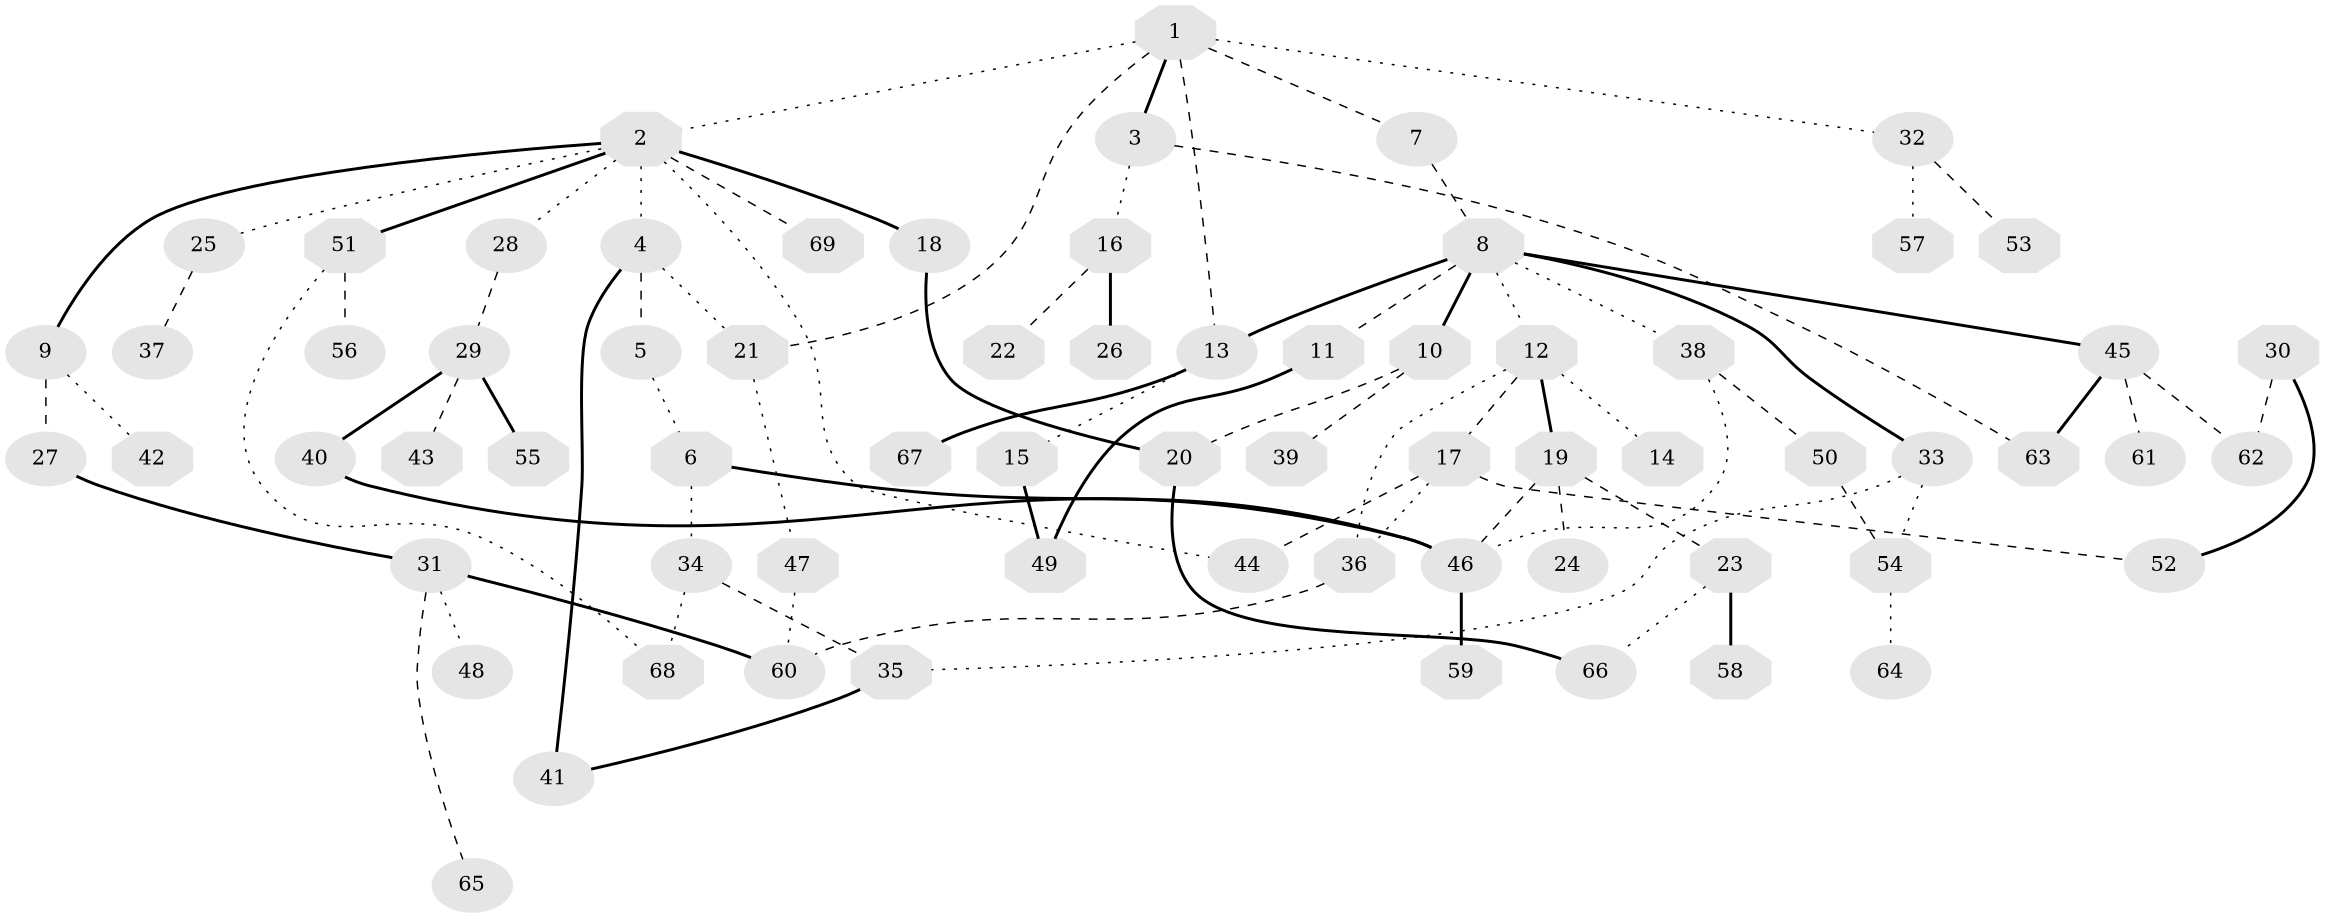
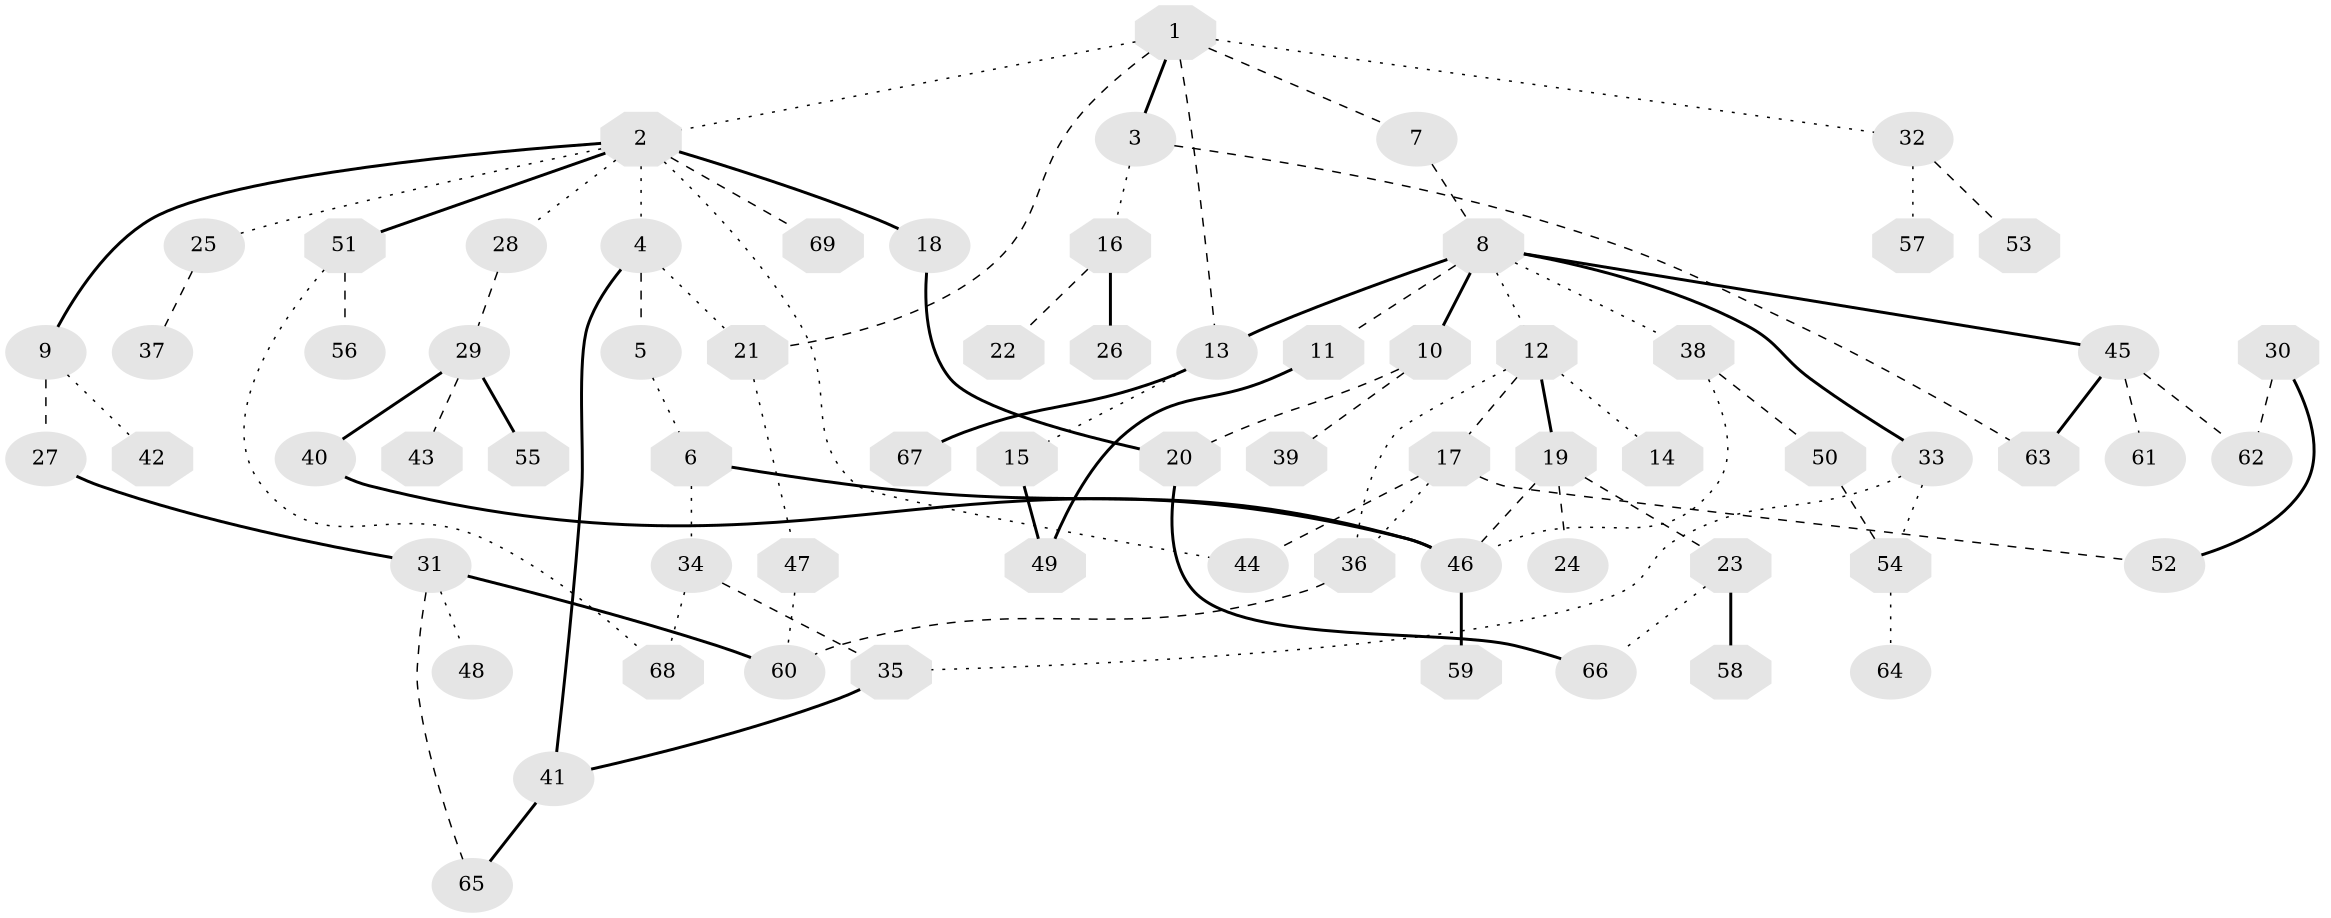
  graph {
    node [color=gray90 shape=octagon style=filled]
    edge [style=dashed]
    1
    2
    3 [shape=ellipse]
    7 [shape=ellipse]
    13 [shape=ellipse]
    21
    32 [shape=ellipse]
    4 [shape=ellipse]
    9 [shape=ellipse]
    18 [shape=ellipse]
    25 [shape=ellipse]
    28 [shape=ellipse]
    44 [shape=ellipse]
    51
    69
    16
    63
    8
    15
    67
    47
    53
    57
    5 [shape=ellipse]
    41 [shape=ellipse]
    27 [shape=ellipse]
    42
    20
    37 [shape=ellipse]
    29 [shape=ellipse]
    68
    56 [shape=ellipse]
    22
    26
    6
    65 [shape=ellipse]
    34 [shape=ellipse]
    46 [shape=ellipse]
    35
    59
    10
    11
    12
    33 [shape=ellipse]
    38
    45 [shape=ellipse]
    39
    49
    14
    17
    19
    36
    54
    50
    62 [shape=ellipse]
    61 [shape=ellipse]
    31 [shape=ellipse]
    66 [shape=ellipse]
    52 [shape=ellipse]
    23
    24 [shape=ellipse]
    60 [shape=ellipse]
    30
    58
    48 [shape=ellipse]
    40 [shape=ellipse]
    43
    55
    64 [shape=ellipse]
    1 -- 2 [style=dotted]
    1 -- 3 [style=bold]
    1 -- 7
    1 -- 13
    1 -- 21
    1 -- 32 [style=dotted]
    2 -- 4 [style=dotted]
    2 -- 9 [style=bold]
    2 -- 18 [style=bold]
    2 -- 25 [style=dotted]
    2 -- 28 [style=dotted]
    2 -- 44 [style=dotted]
    2 -- 51 [style=bold]
    2 -- 69
    3 -- 16 [style=dotted]
    3 -- 63
    7 -- 8
    13 -- 15 [style=dotted]
    13 -- 67 [style=bold]
    21 -- 47 [style=dotted]
    32 -- 53
    32 -- 57 [style=dotted]
    4 -- 21 [style=dotted]
    4 -- 5
    4 -- 41 [style=bold]
    9 -- 27
    9 -- 42 [style=dotted]
    18 -- 20 [style=bold]
    25 -- 37
    28 -- 29
    51 -- 68 [style=dotted]
    51 -- 56
    16 -- 22
    16 -- 26 [style=bold]
    8 -- 13 [style=bold]
    8 -- 10 [style=bold]
    8 -- 11
    8 -- 12 [style=dotted]
    8 -- 33 [style=bold]
    8 -- 38 [style=dotted]
    8 -- 45 [style=bold]
    15 -- 49 [style=bold]
    47 -- 60 [style=dotted]
    5 -- 6 [style=dotted]
+   41 -- 65 [style=bold]
    27 -- 31 [style=bold]
    20 -- 66 [style=bold]
    29 -- 40 [style=bold]
    29 -- 43
    29 -- 55 [style=bold]
    6 -- 34 [style=dotted]
    6 -- 46 [style=bold]
    34 -- 68 [style=dotted]
    34 -- 35
    46 -- 59 [style=bold]
    35 -- 41 [style=bold]
    10 -- 20
    10 -- 39
    11 -- 49 [style=bold]
    12 -- 14 [style=dotted]
    12 -- 17
    12 -- 19 [style=bold]
    12 -- 36 [style=dotted]
    33 -- 35 [style=dotted]
    33 -- 54 [style=dotted]
    38 -- 46 [style=dotted]
    38 -- 50
    45 -- 63 [style=bold]
    45 -- 62
    45 -- 61
    17 -- 44
    17 -- 36 [style=dotted]
    17 -- 52
    19 -- 46
    19 -- 23
    19 -- 24
    36 -- 60
    54 -- 64 [style=dotted]
    50 -- 54
    31 -- 65
    31 -- 60 [style=bold]
    31 -- 48 [style=dotted]
    23 -- 66 [style=dotted]
    23 -- 58 [style=bold]
    30 -- 62
    30 -- 52 [style=bold]
    40 -- 46 [style=bold]
  }
